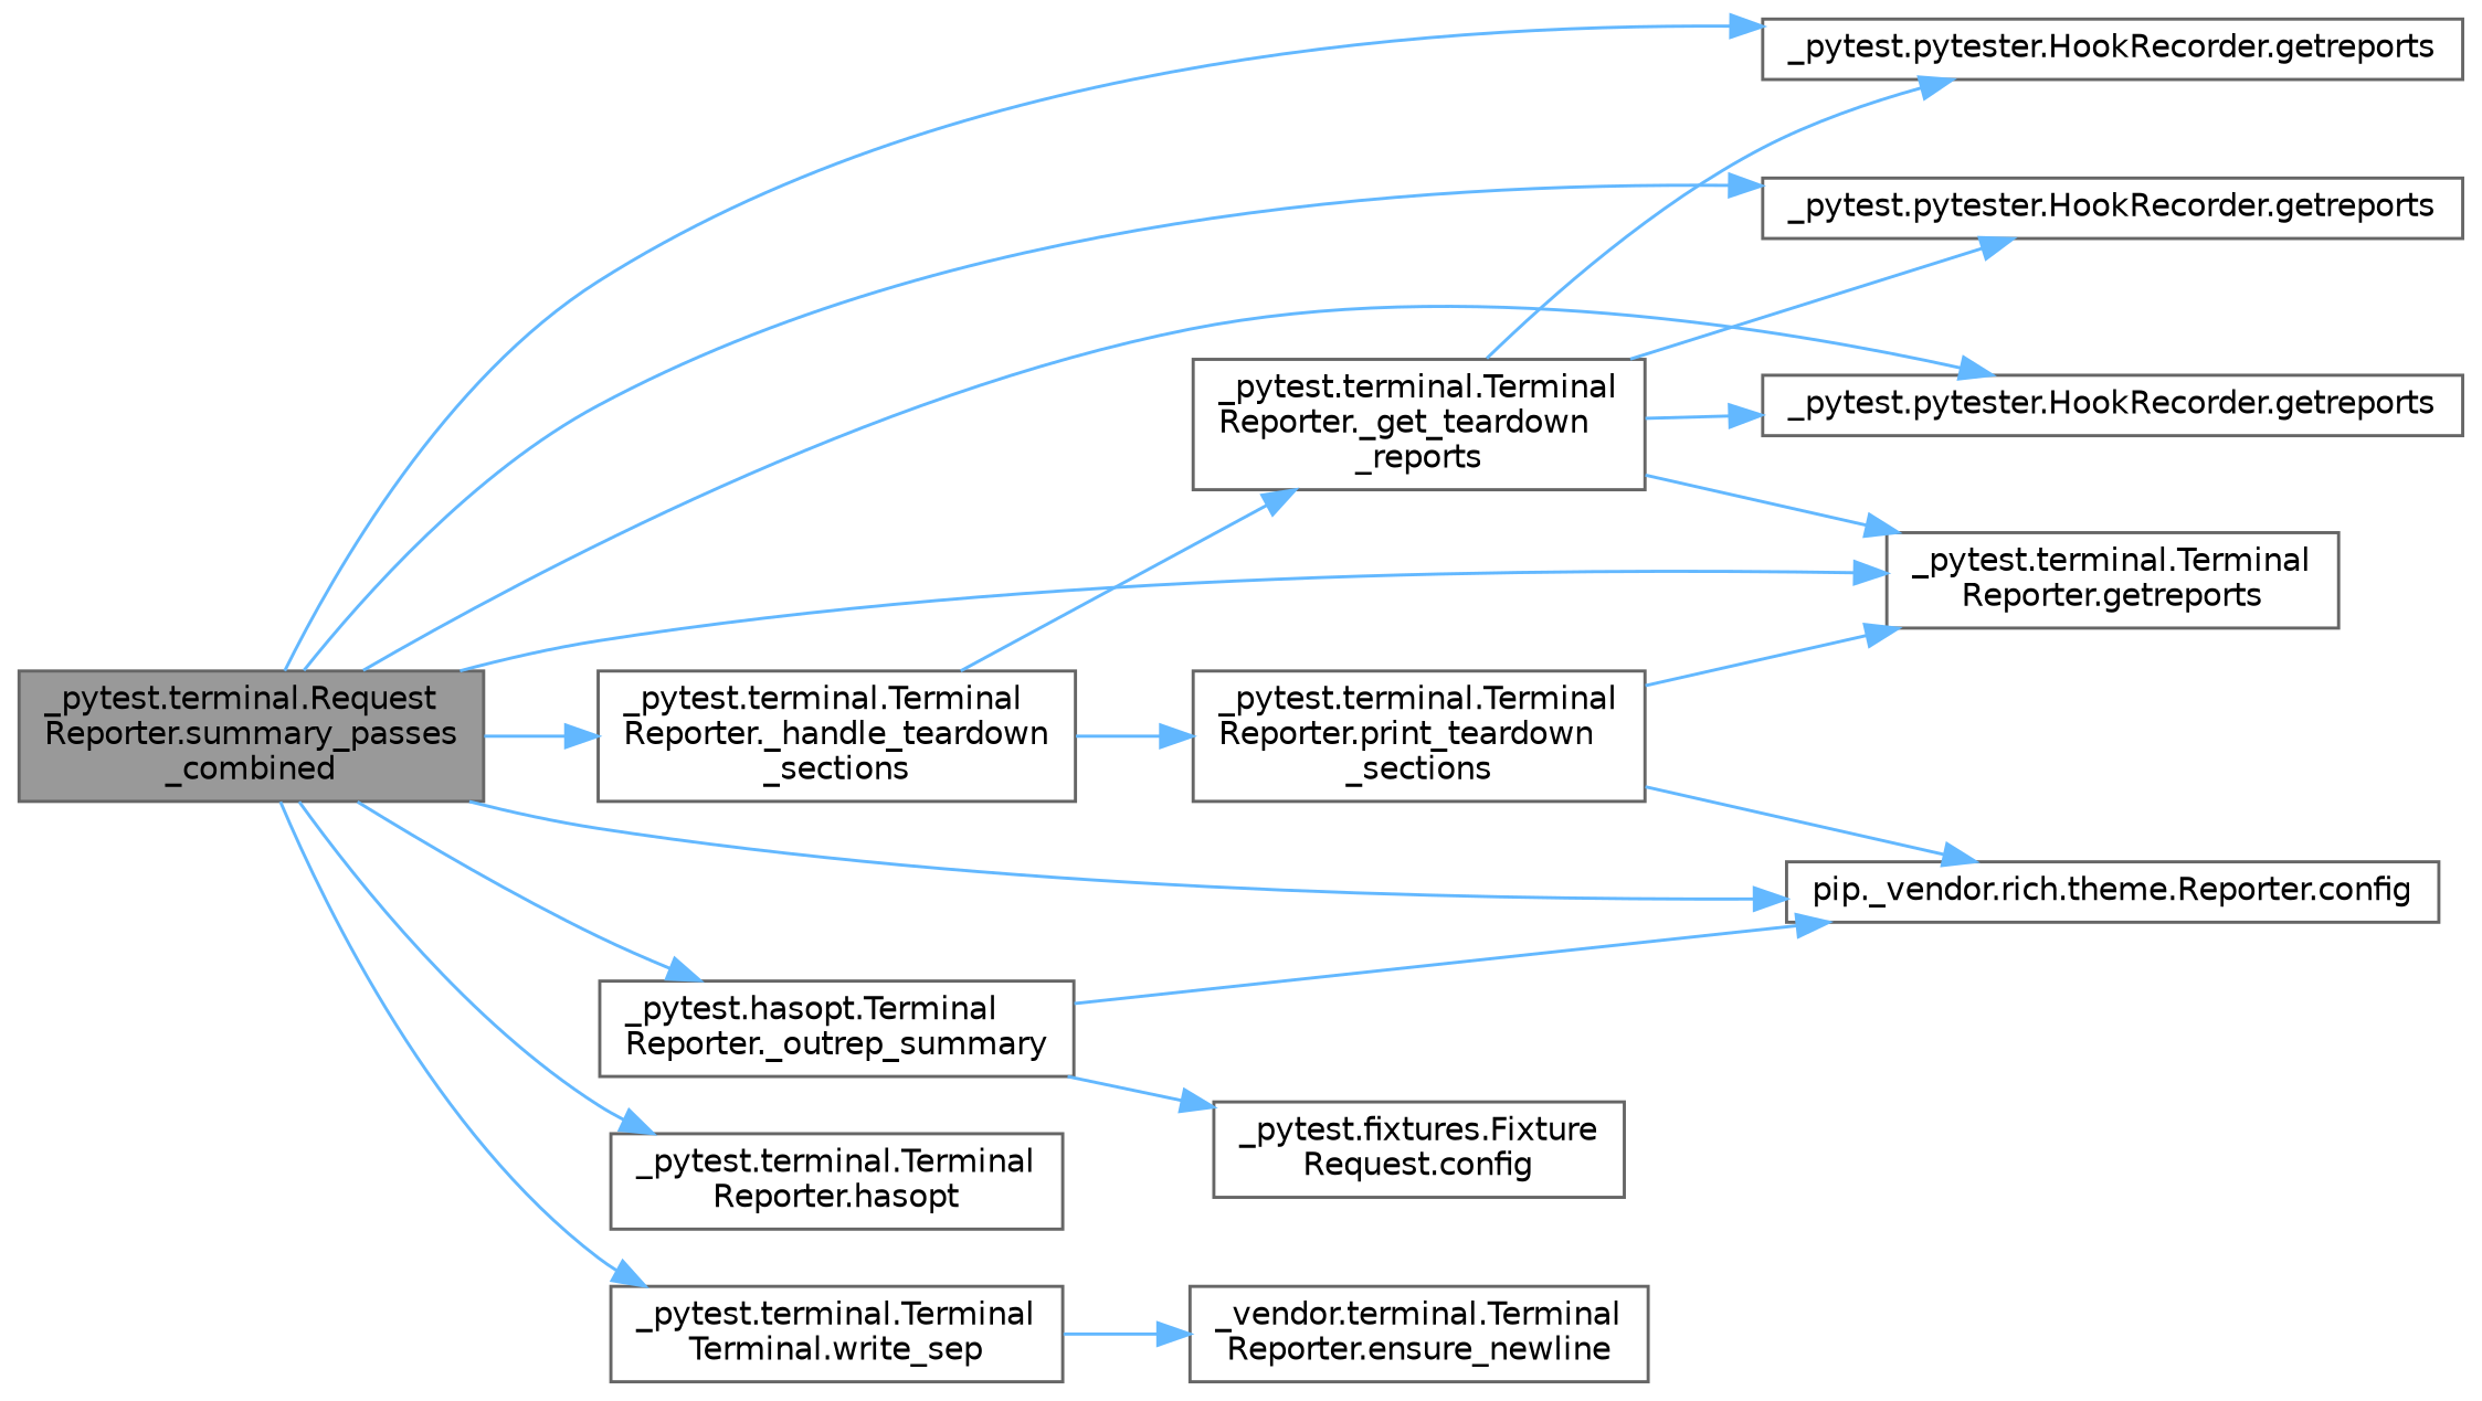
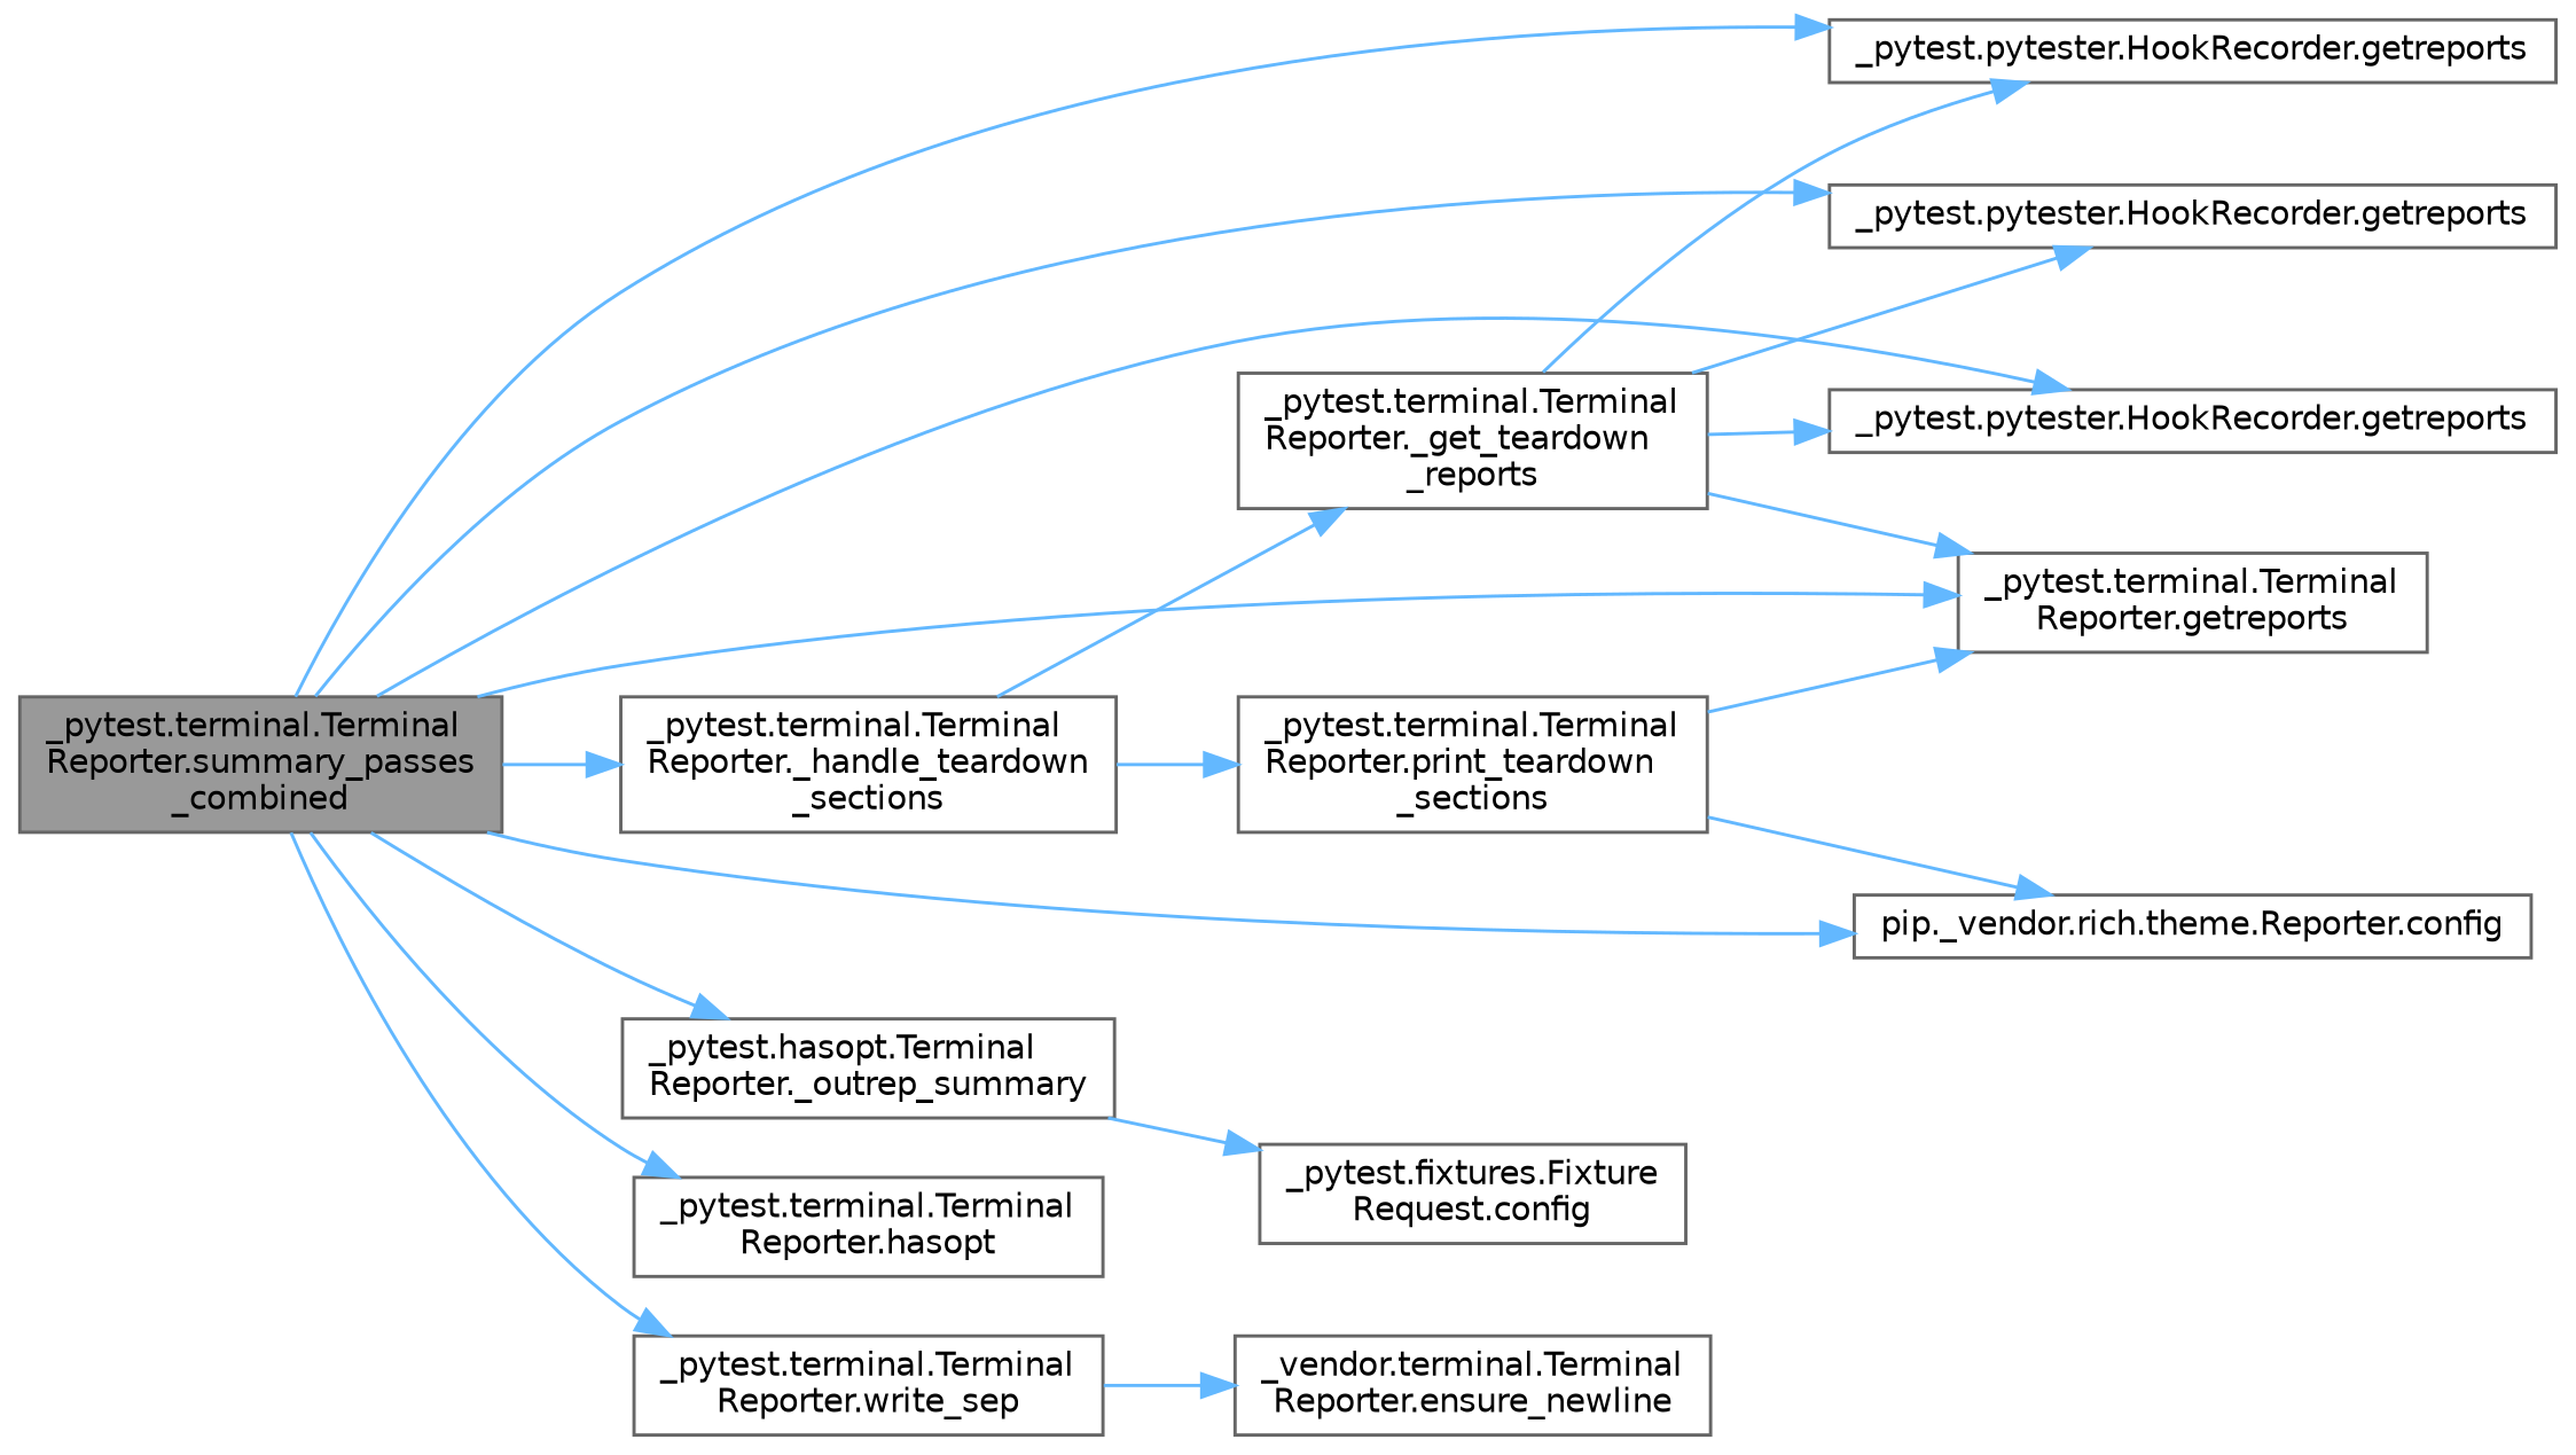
  digraph {
    rankdir=LR
    node [color=grey40 fillcolor=white fontname=Helvetica fontsize=10 shape=box style=filled]
    edge [color=steelblue1 fontname=Helvetica fontsize=10 labelfontname=Helvetica labelfontsize=10 style=solid]
-   n1 [color=gray40 fillcolor=grey60 fontcolor=black height=0.2 label="_pytest.terminal.Request\lReporter.summary_passes\l_combined" width=0.4]
+   n1 [color=gray40 fillcolor=grey60 fontcolor=black height=0.2 label="_pytest.terminal.Terminal\lReporter.summary_passes\l_combined" width=0.4]
    n2 [height=0.2 label="_pytest.terminal.Terminal\lReporter._handle_teardown\l_sections" width=0.4]
    n3 [height=0.2 label="_pytest.pytester.HookRecorder.getreports" width=0.4]
    n4 [height=0.2 label="_pytest.pytester.HookRecorder.getreports" width=0.4]
    n5 [height=0.2 label="_pytest.pytester.HookRecorder.getreports" width=0.4]
    n6 [height=0.2 label="_pytest.terminal.Terminal\lReporter.getreports" width=0.4]
    n7 [height=0.2 label="pip._vendor.rich.theme.Reporter.config" width=0.4]
    n8 [height=0.2 label="_pytest.hasopt.Terminal\lReporter._outrep_summary" width=0.4]
    n9 [height=0.2 label="_pytest.terminal.Terminal\lReporter.hasopt" width=0.4]
-   n10 [height=0.2 label="_pytest.terminal.Terminal\lTerminal.write_sep" width=0.4]
+   n10 [height=0.2 label="_pytest.terminal.Terminal\lReporter.write_sep" width=0.4]
    n11 [height=0.2 label="_pytest.terminal.Terminal\lReporter._get_teardown\l_reports" width=0.4]
    n12 [height=0.2 label="_pytest.terminal.Terminal\lReporter.print_teardown\l_sections" width=0.4]
    n13 [height=0.2 label="_pytest.fixtures.Fixture\lRequest.config" width=0.4]
    n14 [height=0.2 label="_vendor.terminal.Terminal\lReporter.ensure_newline" width=0.4]
    n1 -> n2
    n1 -> n3
    n1 -> n4
    n1 -> n5
    n1 -> n6
    n1 -> n7
    n1 -> n8
    n1 -> n9
    n1 -> n10
    n2 -> n11
    n2 -> n12
-   n8 -> n7
    n8 -> n13
    n10 -> n14
    n11 -> n3
    n11 -> n4
    n11 -> n5
    n11 -> n6
    n12 -> n6
    n12 -> n7
  }
